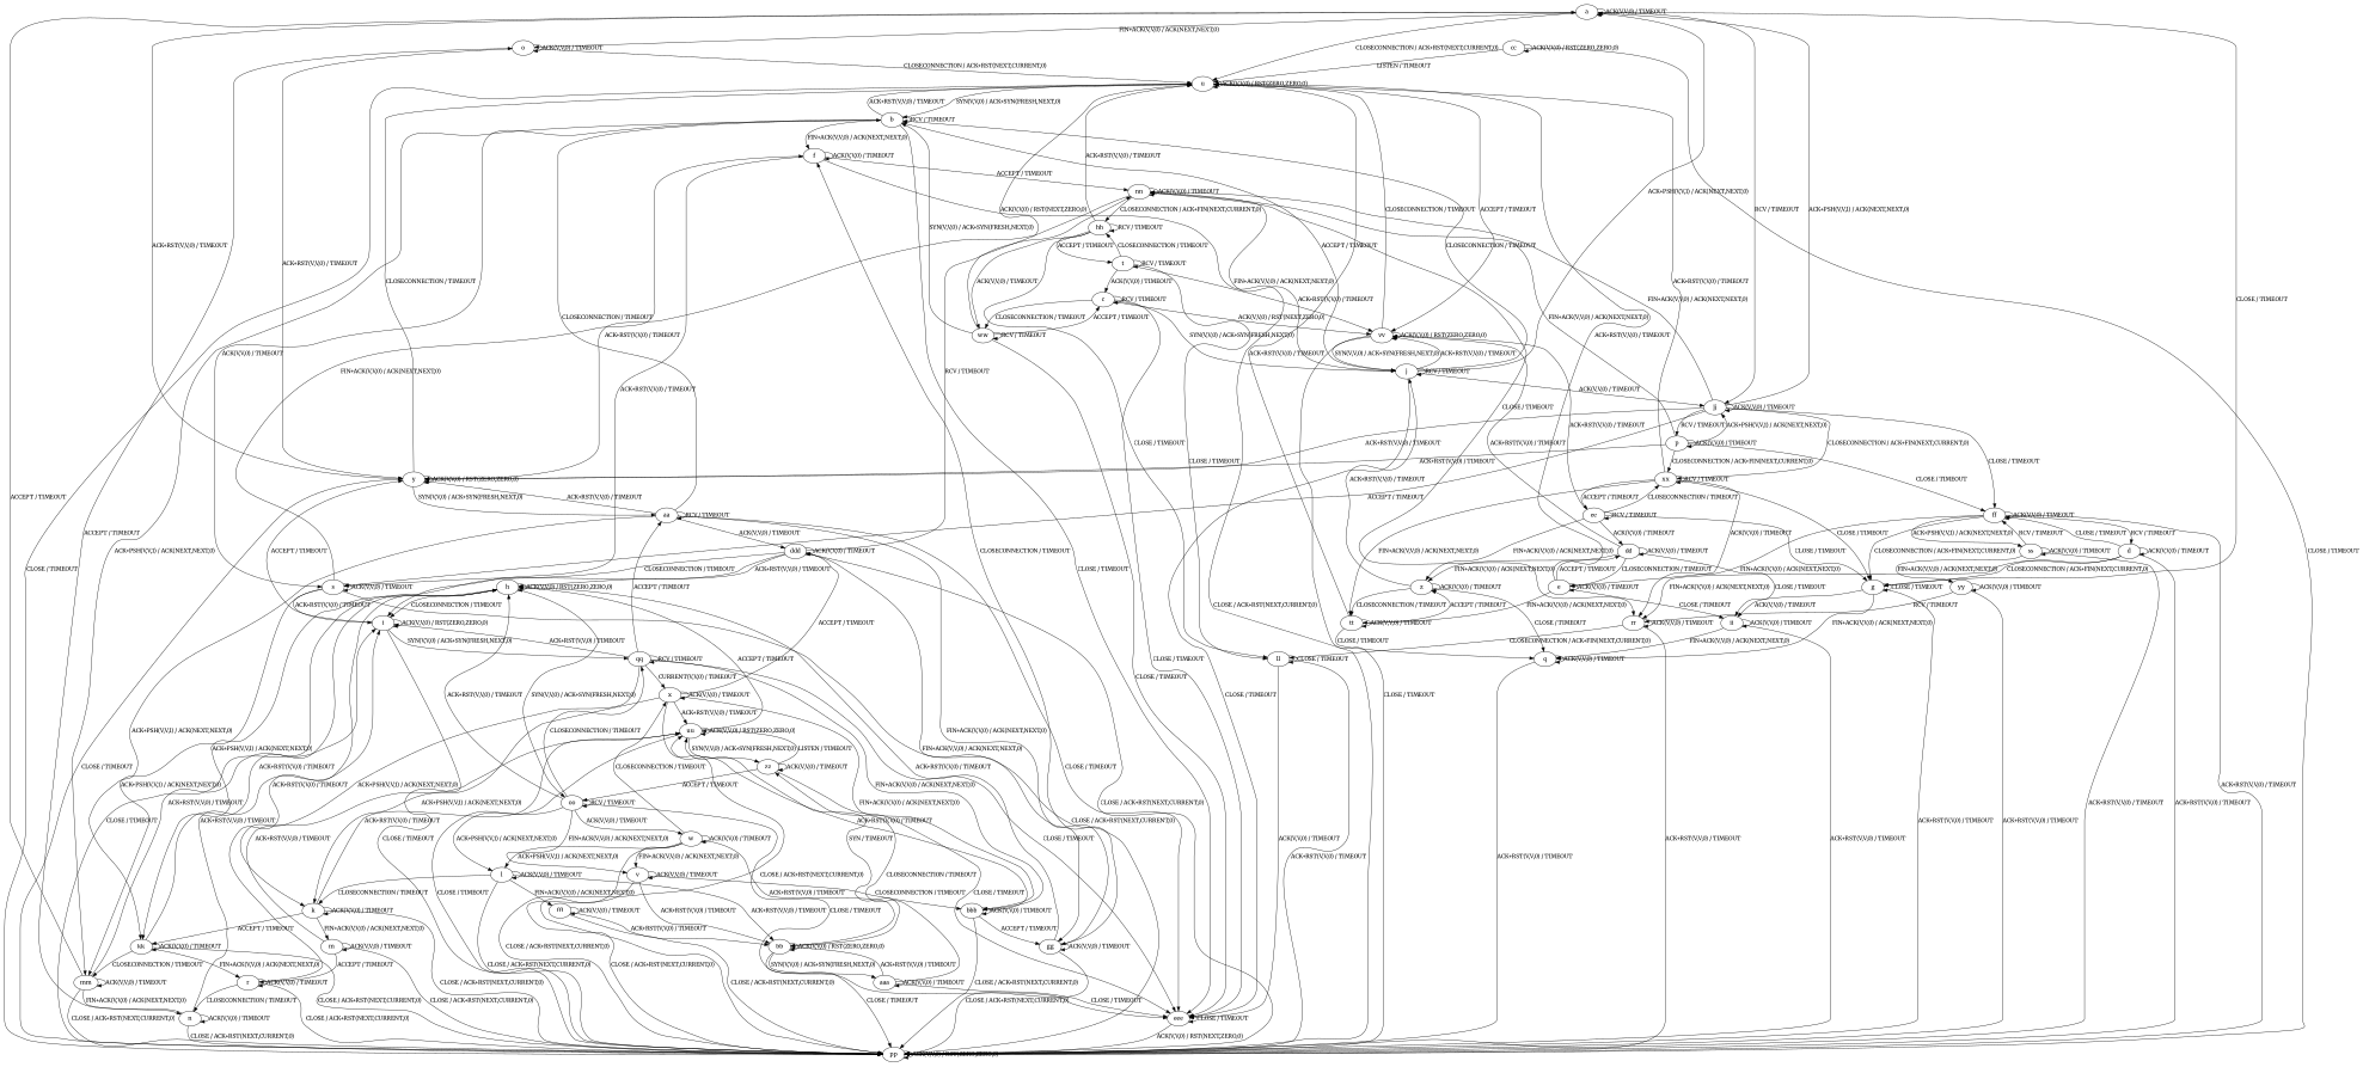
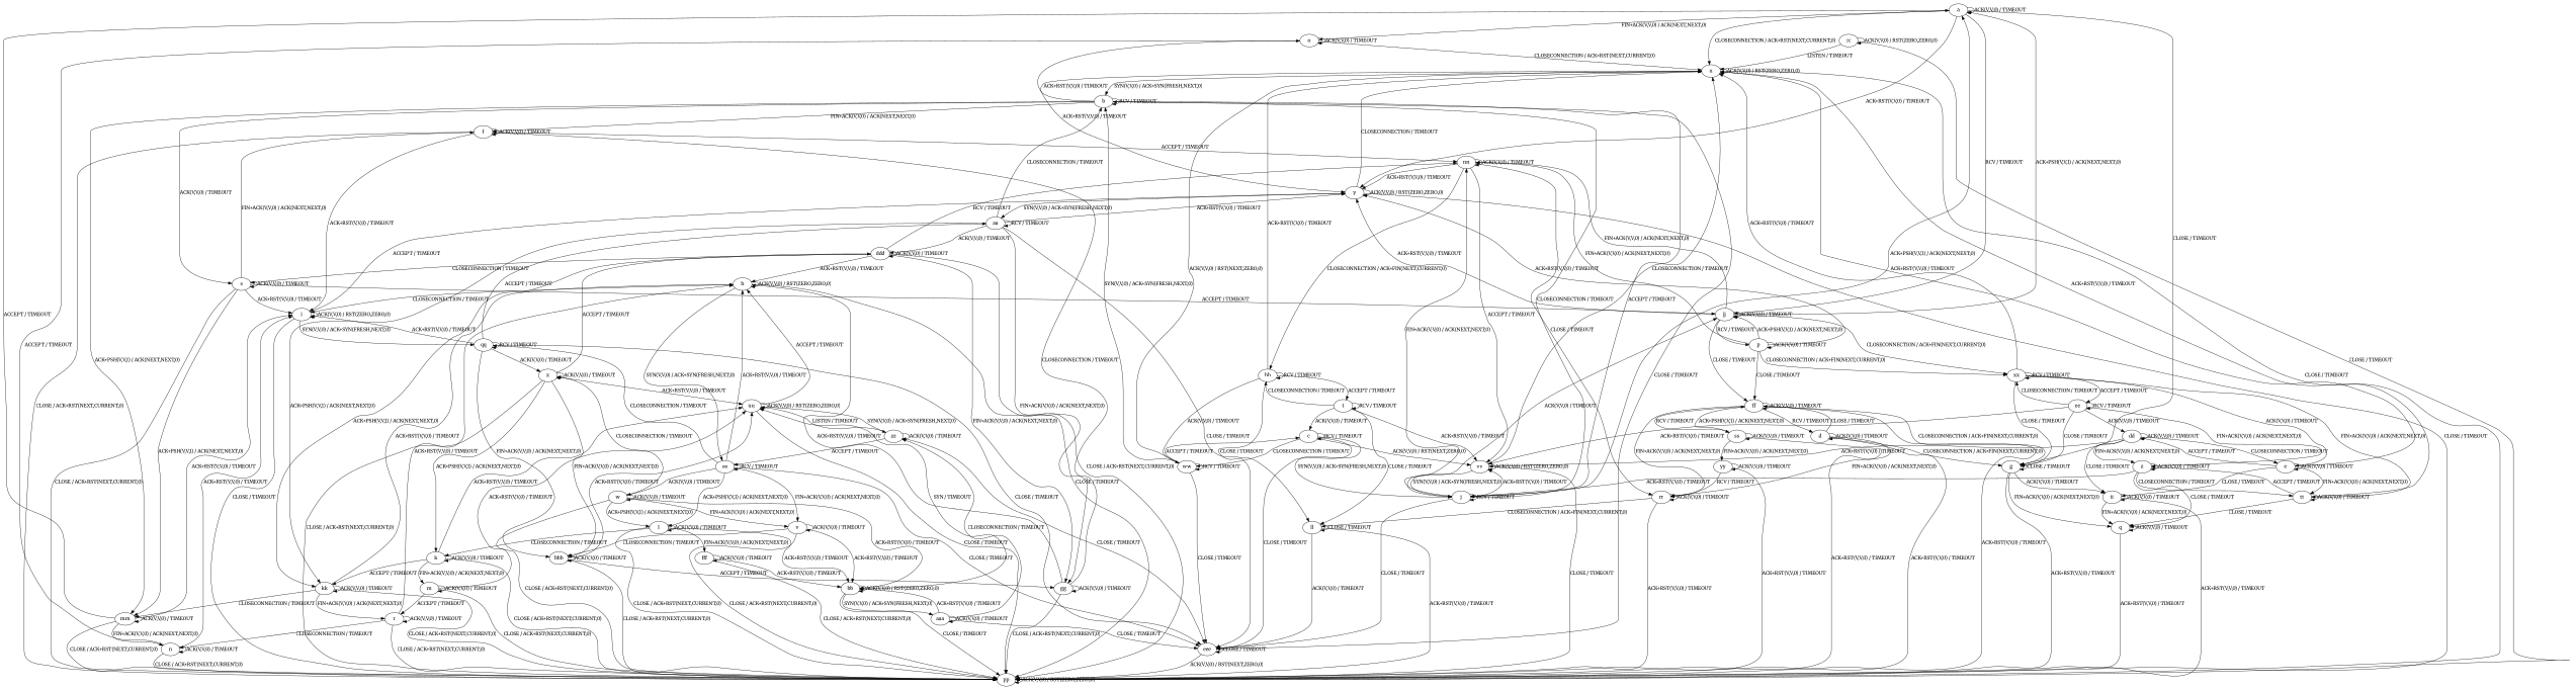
  digraph {
    "Incoming time"=11.745974779129028
    "Outgoing time"=20.672927379608154
    Output="{'States': 58, 'Transitions': 685, 'Filename': '../results/tcp/TCP_Linux_Server-TCP_Linux_Server-msat-2.dot'}"
    Reference="{'States': 58, 'Transitions': 685, 'Filename': '../subjects/tcp/TCP_Linux_Server.dot'}"
    Solver=msat
    Updated="{'States': 58, 'Transitions': 685, 'Filename': '../subjects/tcp/TCP_Linux_Server.dot'}"
    "f-measure"=1.0
    fontname=Merriweather
    precision=1.0
    recall=1.0
    node [fontname=Merriweather]
    edge [fontname=Merriweather]
    a
    o
    u
    y
    jj
    g
    b
    vv
    pp
    aa
    nn
    ff
    p
    xx
    ss
    yy
    rr
    hh
    f
    j
    s
    mm
    eee
    kk
    gg
    ddd
    d
    e
    tt
    ee
    i
    n
    qq
    c
    ww
    ii
    q
    ll
    dd
    z
    k
    bbb
    x
    t
    h
    oo
    l
    v
    w
    bb
    fff
    m
    uu
    r
    zz
    aaa
    cc
    a -> a [label="ACK(V,V,0) / TIMEOUT"]
    a -> o [label="FIN+ACK(V,V,0) / ACK(NEXT,NEXT,0)"]
    a -> u [label="CLOSECONNECTION / ACK+RST(NEXT,CURRENT,0)"]
    a -> y [label="ACK+RST(V,V,0) / TIMEOUT"]
    a -> jj [label="RCV / TIMEOUT"]
    a -> g [label="CLOSE / TIMEOUT"]
    o -> o [label="ACK(V,V,0) / TIMEOUT"]
    o -> u [label="CLOSECONNECTION / ACK+RST(NEXT,CURRENT,0)"]
    o -> y [label="ACK+RST(V,V,0) / TIMEOUT"]
    u -> u [label="ACK(V,V,0) / RST(ZERO,ZERO,0)"]
    u -> b [label="SYN(V,V,0) / ACK+SYN(FRESH,NEXT,0)"]
-   u -> vv [label="ACCEPT / TIMEOUT"]
+   nn -> vv [label="ACCEPT / TIMEOUT"]
    u -> pp [label="CLOSE / TIMEOUT"]
    y -> u [label="CLOSECONNECTION / TIMEOUT"]
    y -> y [label="ACK(V,V,0) / RST(ZERO,ZERO,0)"]
    y -> pp [label="CLOSE / TIMEOUT"]
    y -> aa [label="SYN(V,V,0) / ACK+SYN(FRESH,NEXT,0)"]
    jj -> a [label="ACK+PSH(V,V,1) / ACK(NEXT,NEXT,0)"]
    jj -> y [label="ACK+RST(V,V,0) / TIMEOUT"]
    jj -> jj [label="ACK(V,V,0) / TIMEOUT"]
    jj -> nn [label="FIN+ACK(V,V,0) / ACK(NEXT,NEXT,0)"]
    jj -> ff [label="CLOSE / TIMEOUT"]
    jj -> p [label="RCV / TIMEOUT"]
    jj -> xx [label="CLOSECONNECTION / ACK+FIN(NEXT,CURRENT,0)"]
    g -> g [label="CLOSE / TIMEOUT"]
    g -> pp [label="ACK+RST(V,V,0) / TIMEOUT"]
    g -> ii [label="ACK(V,V,0) / TIMEOUT"]
    g -> q [label="FIN+ACK(V,V,0) / ACK(NEXT,NEXT,0)"]
    b -> u [label="ACK+RST(V,V,0) / TIMEOUT"]
    b -> b [label="RCV / TIMEOUT"]
    b -> f [label="FIN+ACK(V,V,0) / ACK(NEXT,NEXT,0)"]
    b -> j [label="ACCEPT / TIMEOUT"]
    b -> s [label="ACK(V,V,0) / TIMEOUT"]
    b -> mm [label="ACK+PSH(V,V,1) / ACK(NEXT,NEXT,0)"]
    b -> eee [label="CLOSE / TIMEOUT"]
    vv -> u [label="CLOSECONNECTION / TIMEOUT"]
    vv -> vv [label="ACK(V,V,0) / RST(ZERO,ZERO,0)"]
    vv -> pp [label="CLOSE / TIMEOUT"]
    vv -> j [label="SYN(V,V,0) / ACK+SYN(FRESH,NEXT,0)"]
    pp -> pp [label="ACK(V,V,0) / RST(ZERO,ZERO,0)"]
    aa -> y [label="ACK+RST(V,V,0) / TIMEOUT"]
    aa -> b [label="CLOSECONNECTION / TIMEOUT"]
    aa -> aa [label="RCV / TIMEOUT"]
    aa -> eee [label="CLOSE / TIMEOUT"]
    aa -> kk [label="ACK+PSH(V,V,1) / ACK(NEXT,NEXT,0)"]
    aa -> gg [label="FIN+ACK(V,V,0) / ACK(NEXT,NEXT,0)"]
    aa -> ddd [label="ACK(V,V,0) / TIMEOUT"]
    nn -> y [label="ACK+RST(V,V,0) / TIMEOUT"]
    nn -> nn [label="ACK(V,V,0) / TIMEOUT"]
    nn -> rr [label="CLOSE / TIMEOUT"]
    nn -> hh [label="CLOSECONNECTION / ACK+FIN(NEXT,CURRENT,0)"]
    ff -> g [label="CLOSECONNECTION / ACK+FIN(NEXT,CURRENT,0)"]
    ff -> pp [label="ACK+RST(V,V,0) / TIMEOUT"]
    ff -> ff [label="ACK(V,V,0) / TIMEOUT"]
    ff -> ss [label="ACK+PSH(V,V,1) / ACK(NEXT,NEXT,0)"]
    ff -> rr [label="FIN+ACK(V,V,0) / ACK(NEXT,NEXT,0)"]
    ff -> d [label="RCV / TIMEOUT"]
    p -> y [label="ACK+RST(V,V,0) / TIMEOUT"]
    p -> jj [label="ACK+PSH(V,V,1) / ACK(NEXT,NEXT,0)"]
    p -> nn [label="FIN+ACK(V,V,0) / ACK(NEXT,NEXT,0)"]
    p -> ff [label="CLOSE / TIMEOUT"]
    p -> p [label="ACK(V,V,0) / TIMEOUT"]
    p -> xx [label="CLOSECONNECTION / ACK+FIN(NEXT,CURRENT,0)"]
    xx -> u [label="ACK+RST(V,V,0) / TIMEOUT"]
    xx -> g [label="CLOSE / TIMEOUT"]
    xx -> xx [label="RCV / TIMEOUT"]
    xx -> e [label="ACK(V,V,0) / TIMEOUT"]
    xx -> tt [label="FIN+ACK(V,V,0) / ACK(NEXT,NEXT,0)"]
    xx -> ee [label="ACCEPT / TIMEOUT"]
    ss -> pp [label="ACK+RST(V,V,0) / TIMEOUT"]
    ss -> ff [label="RCV / TIMEOUT"]
    ss -> ss [label="ACK(V,V,0) / TIMEOUT"]
    ss -> yy [label="FIN+ACK(V,V,0) / ACK(NEXT,NEXT,0)"]
    yy -> pp [label="ACK+RST(V,V,0) / TIMEOUT"]
    yy -> yy [label="ACK(V,V,0) / TIMEOUT"]
    yy -> rr [label="RCV / TIMEOUT"]
    rr -> pp [label="ACK+RST(V,V,0) / TIMEOUT"]
    rr -> rr [label="ACK(V,V,0) / TIMEOUT"]
    rr -> ll [label="CLOSECONNECTION / ACK+FIN(NEXT,CURRENT,0)"]
    hh -> u [label="ACK+RST(V,V,0) / TIMEOUT"]
    hh -> hh [label="RCV / TIMEOUT"]
    hh -> ww [label="ACK(V,V,0) / TIMEOUT"]
    hh -> ll [label="CLOSE / TIMEOUT"]
    hh -> t [label="ACCEPT / TIMEOUT"]
    f -> pp [label="CLOSE / ACK+RST(NEXT,CURRENT,0)"]
    f -> nn [label="ACCEPT / TIMEOUT"]
    f -> f [label="ACK(V,V,0) / TIMEOUT"]
    f -> i [label="ACK+RST(V,V,0) / TIMEOUT"]
    j -> a [label="ACK+PSH(V,V,1) / ACK(NEXT,NEXT,0)"]
    j -> jj [label="ACK(V,V,0) / TIMEOUT"]
    j -> b [label="CLOSECONNECTION / TIMEOUT"]
    j -> vv [label="ACK+RST(V,V,0) / TIMEOUT"]
    j -> nn [label="FIN+ACK(V,V,0) / ACK(NEXT,NEXT,0)"]
    j -> j [label="RCV / TIMEOUT"]
    j -> eee [label="CLOSE / TIMEOUT"]
-   jj -> s [label="ACCEPT / TIMEOUT"]
+   s -> jj [label="ACCEPT / TIMEOUT"]
    s -> pp [label="CLOSE / ACK+RST(NEXT,CURRENT,0)"]
    s -> f [label="FIN+ACK(V,V,0) / ACK(NEXT,NEXT,0)"]
    s -> s [label="ACK(V,V,0) / TIMEOUT"]
    s -> mm [label="ACK+PSH(V,V,1) / ACK(NEXT,NEXT,0)"]
    s -> i [label="ACK+RST(V,V,0) / TIMEOUT"]
    mm -> a [label="ACCEPT / TIMEOUT"]
    mm -> pp [label="CLOSE / ACK+RST(NEXT,CURRENT,0)"]
    mm -> mm [label="ACK(V,V,0) / TIMEOUT"]
    mm -> i [label="ACK+RST(V,V,0) / TIMEOUT"]
    mm -> n [label="FIN+ACK(V,V,0) / ACK(NEXT,NEXT,0)"]
    eee -> pp [label="ACK(V,V,0) / RST(NEXT,ZERO,0)"]
    eee -> eee [label="CLOSE / TIMEOUT"]
    kk -> pp [label="CLOSE / ACK+RST(NEXT,CURRENT,0)"]
    kk -> mm [label="CLOSECONNECTION / TIMEOUT"]
    kk -> kk [label="ACK(V,V,0) / TIMEOUT"]
    kk -> h [label="ACK+RST(V,V,0) / TIMEOUT"]
    kk -> r [label="FIN+ACK(V,V,0) / ACK(NEXT,NEXT,0)"]
    gg -> pp [label="CLOSE / ACK+RST(NEXT,CURRENT,0)"]
    gg -> f [label="CLOSECONNECTION / TIMEOUT"]
    gg -> gg [label="ACK(V,V,0) / TIMEOUT"]
    gg -> h [label="ACK+RST(V,V,0) / TIMEOUT"]
    ddd -> pp [label="CLOSE / ACK+RST(NEXT,CURRENT,0)"]
    ddd -> nn [label="RCV / TIMEOUT"]
    ddd -> s [label="CLOSECONNECTION / TIMEOUT"]
    ddd -> kk [label="ACK+PSH(V,V,1) / ACK(NEXT,NEXT,0)"]
    ddd -> gg [label="FIN+ACK(V,V,0) / ACK(NEXT,NEXT,0)"]
    ddd -> ddd [label="ACK(V,V,0) / TIMEOUT"]
    ddd -> h [label="ACK+RST(V,V,0) / TIMEOUT"]
    d -> g [label="CLOSECONNECTION / ACK+FIN(NEXT,CURRENT,0)"]
    d -> pp [label="ACK+RST(V,V,0) / TIMEOUT"]
    d -> ff [label="CLOSE / TIMEOUT"]
    d -> rr [label="FIN+ACK(V,V,0) / ACK(NEXT,NEXT,0)"]
    d -> d [label="ACK(V,V,0) / TIMEOUT"]
    e -> u [label="ACK+RST(V,V,0) / TIMEOUT"]
    e -> e [label="ACK(V,V,0) / TIMEOUT"]
    e -> tt [label="FIN+ACK(V,V,0) / ACK(NEXT,NEXT,0)"]
    e -> ii [label="CLOSE / TIMEOUT"]
    e -> dd [label="ACCEPT / TIMEOUT"]
    tt -> u [label="ACK+RST(V,V,0) / TIMEOUT"]
    tt -> tt [label="ACK(V,V,0) / TIMEOUT"]
    tt -> q [label="CLOSE / TIMEOUT"]
    tt -> z [label="ACCEPT / TIMEOUT"]
    ee -> g [label="CLOSE / TIMEOUT"]
    ee -> vv [label="ACK+RST(V,V,0) / TIMEOUT"]
    ee -> xx [label="CLOSECONNECTION / TIMEOUT"]
    ee -> ee [label="RCV / TIMEOUT"]
    ee -> dd [label="ACK(V,V,0) / TIMEOUT"]
    ee -> z [label="FIN+ACK(V,V,0) / ACK(NEXT,NEXT,0)"]
    i -> y [label="ACCEPT / TIMEOUT"]
    i -> pp [label="CLOSE / TIMEOUT"]
    i -> i [label="ACK(V,V,0) / RST(ZERO,ZERO,0)"]
    i -> qq [label="SYN(V,V,0) / ACK+SYN(FRESH,NEXT,0)"]
    n -> o [label="ACCEPT / TIMEOUT"]
    n -> pp [label="CLOSE / ACK+RST(NEXT,CURRENT,0)"]
    n -> i [label="ACK+RST(V,V,0) / TIMEOUT"]
    n -> n [label="ACK(V,V,0) / TIMEOUT"]
    qq -> aa [label="ACCEPT / TIMEOUT"]
    qq -> eee [label="CLOSE / TIMEOUT"]
    qq -> i [label="ACK+RST(V,V,0) / TIMEOUT"]
    qq -> qq [label="RCV / TIMEOUT"]
-   qq -> k [label="ACK+PSH(V,V,1) / ACK(NEXT,NEXT,0)"]
    qq -> bbb [label="FIN+ACK(V,V,0) / ACK(NEXT,NEXT,0)"]
-   qq -> x [label="CURRENT(V,V,0) / TIMEOUT"]
+   qq -> x [label="ACK(V,V,0) / TIMEOUT"]
    c -> vv [label="ACK(V,V,0) / RST(NEXT,ZERO,0)"]
    c -> j [label="SYN(V,V,0) / ACK+SYN(FRESH,NEXT,0)"]
    c -> eee [label="CLOSE / TIMEOUT"]
    c -> c [label="RCV / TIMEOUT"]
    c -> ww [label="CLOSECONNECTION / TIMEOUT"]
    ww -> u [label="ACK(V,V,0) / RST(NEXT,ZERO,0)"]
    ww -> b [label="SYN(V,V,0) / ACK+SYN(FRESH,NEXT,0)"]
    ww -> eee [label="CLOSE / TIMEOUT"]
    ww -> c [label="ACCEPT / TIMEOUT"]
    ww -> ww [label="RCV / TIMEOUT"]
    ii -> pp [label="ACK+RST(V,V,0) / TIMEOUT"]
    ii -> ii [label="ACK(V,V,0) / TIMEOUT"]
    ii -> q [label="FIN+ACK(V,V,0) / ACK(NEXT,NEXT,0)"]
    q -> pp [label="ACK+RST(V,V,0) / TIMEOUT"]
    q -> q [label="ACK(V,V,0) / TIMEOUT"]
    ll -> pp [label="ACK+RST(V,V,0) / TIMEOUT"]
    ll -> eee [label="ACK(V,V,0) / TIMEOUT"]
    ll -> ll [label="CLOSE / TIMEOUT"]
    dd -> vv [label="ACK+RST(V,V,0) / TIMEOUT"]
    dd -> e [label="CLOSECONNECTION / TIMEOUT"]
    dd -> ii [label="CLOSE / TIMEOUT"]
    dd -> dd [label="ACK(V,V,0) / TIMEOUT"]
    dd -> z [label="FIN+ACK(V,V,0) / ACK(NEXT,NEXT,0)"]
    z -> j [label="ACK+RST(V,V,0) / TIMEOUT"]
    z -> tt [label="CLOSECONNECTION / TIMEOUT"]
    z -> q [label="CLOSE / TIMEOUT"]
    z -> z [label="ACK(V,V,0) / TIMEOUT"]
    k -> pp [label="CLOSE / ACK+RST(NEXT,CURRENT,0)"]
    k -> kk [label="ACCEPT / TIMEOUT"]
    k -> k [label="ACK(V,V,0) / TIMEOUT"]
    k -> m [label="FIN+ACK(V,V,0) / ACK(NEXT,NEXT,0)"]
    k -> uu [label="ACK+RST(V,V,0) / TIMEOUT"]
    bbb -> pp [label="CLOSE / ACK+RST(NEXT,CURRENT,0)"]
    bbb -> gg [label="ACCEPT / TIMEOUT"]
    bbb -> bbb [label="ACK(V,V,0) / TIMEOUT"]
    bbb -> uu [label="ACK+RST(V,V,0) / TIMEOUT"]
    x -> pp [label="CLOSE / ACK+RST(NEXT,CURRENT,0)"]
    x -> ddd [label="ACCEPT / TIMEOUT"]
    x -> k [label="ACK+PSH(V,V,1) / ACK(NEXT,NEXT,0)"]
    x -> bbb [label="FIN+ACK(V,V,0) / ACK(NEXT,NEXT,0)"]
    x -> x [label="ACK(V,V,0) / TIMEOUT"]
    x -> uu [label="ACK+RST(V,V,0) / TIMEOUT"]
    t -> vv [label="ACK+RST(V,V,0) / TIMEOUT"]
    t -> hh [label="CLOSECONNECTION / TIMEOUT"]
    t -> c [label="ACK(V,V,0) / TIMEOUT"]
    t -> ll [label="CLOSE / TIMEOUT"]
    t -> t [label="RCV / TIMEOUT"]
    h -> pp [label="CLOSE / TIMEOUT"]
    h -> i [label="CLOSECONNECTION / TIMEOUT"]
    h -> h [label="ACK(V,V,0) / RST(ZERO,ZERO,0)"]
    h -> oo [label="SYN(V,V,0) / ACK+SYN(FRESH,NEXT,0)"]
    oo -> eee [label="CLOSE / TIMEOUT"]
    oo -> qq [label="CLOSECONNECTION / TIMEOUT"]
    oo -> h [label="ACK+RST(V,V,0) / TIMEOUT"]
    oo -> oo [label="RCV / TIMEOUT"]
    oo -> l [label="ACK+PSH(V,V,1) / ACK(NEXT,NEXT,0)"]
    oo -> v [label="FIN+ACK(V,V,0) / ACK(NEXT,NEXT,0)"]
    oo -> w [label="ACK(V,V,0) / TIMEOUT"]
    l -> pp [label="CLOSE / ACK+RST(NEXT,CURRENT,0)"]
    l -> k [label="CLOSECONNECTION / TIMEOUT"]
    l -> l [label="ACK(V,V,0) / TIMEOUT"]
    l -> bb [label="ACK+RST(V,V,0) / TIMEOUT"]
    l -> fff [label="FIN+ACK(V,V,0) / ACK(NEXT,NEXT,0)"]
    v -> pp [label="CLOSE / ACK+RST(NEXT,CURRENT,0)"]
    v -> bbb [label="CLOSECONNECTION / TIMEOUT"]
    v -> v [label="ACK(V,V,0) / TIMEOUT"]
    v -> bb [label="ACK+RST(V,V,0) / TIMEOUT"]
    w -> pp [label="CLOSE / ACK+RST(NEXT,CURRENT,0)"]
    w -> x [label="CLOSECONNECTION / TIMEOUT"]
    w -> l [label="ACK+PSH(V,V,1) / ACK(NEXT,NEXT,0)"]
    w -> v [label="FIN+ACK(V,V,0) / ACK(NEXT,NEXT,0)"]
    w -> w [label="ACK(V,V,0) / TIMEOUT"]
    w -> bb [label="ACK+RST(V,V,0) / TIMEOUT"]
    bb -> pp [label="CLOSE / TIMEOUT"]
    bb -> bb [label="ACK(V,V,0) / RST(ZERO,ZERO,0)"]
    bb -> uu [label="SYN / TIMEOUT"]
    bb -> aaa [label="SYN(V,V,0) / ACK+SYN(FRESH,NEXT,0)"]
    fff -> pp [label="CLOSE / ACK+RST(NEXT,CURRENT,0)"]
    fff -> bb [label="ACK+RST(V,V,0) / TIMEOUT"]
    fff -> fff [label="ACK(V,V,0) / TIMEOUT"]
    m -> pp [label="CLOSE / ACK+RST(NEXT,CURRENT,0)"]
    m -> m [label="ACK(V,V,0) / TIMEOUT"]
    m -> uu [label="ACK+RST(V,V,0) / TIMEOUT"]
    m -> r [label="ACCEPT / TIMEOUT"]
    uu -> pp [label="CLOSE / TIMEOUT"]
    uu -> h [label="ACCEPT / TIMEOUT"]
    uu -> uu [label="ACK(V,V,0) / RST(ZERO,ZERO,0)"]
    uu -> zz [label="SYN(V,V,0) / ACK+SYN(FRESH,NEXT,0)"]
    r -> pp [label="CLOSE / ACK+RST(NEXT,CURRENT,0)"]
    r -> n [label="CLOSECONNECTION / TIMEOUT"]
    r -> h [label="ACK+RST(V,V,0) / TIMEOUT"]
    r -> r [label="ACK(V,V,0) / TIMEOUT"]
    zz -> eee [label="CLOSE / TIMEOUT"]
    zz -> oo [label="ACCEPT / TIMEOUT"]
    zz -> uu [label="LISTEN / TIMEOUT"]
    zz -> zz [label="ACK(V,V,0) / TIMEOUT"]
    aaa -> eee [label="CLOSE / TIMEOUT"]
    aaa -> bb [label="ACK+RST(V,V,0) / TIMEOUT"]
    aaa -> zz [label="CLOSECONNECTION / TIMEOUT"]
    aaa -> aaa [label="ACK(V,V,0) / TIMEOUT"]
    cc -> u [label="LISTEN / TIMEOUT"]
    cc -> pp [label="CLOSE / TIMEOUT"]
    cc -> cc [label="ACK(V,V,0) / RST(ZERO,ZERO,0)"]
  }
